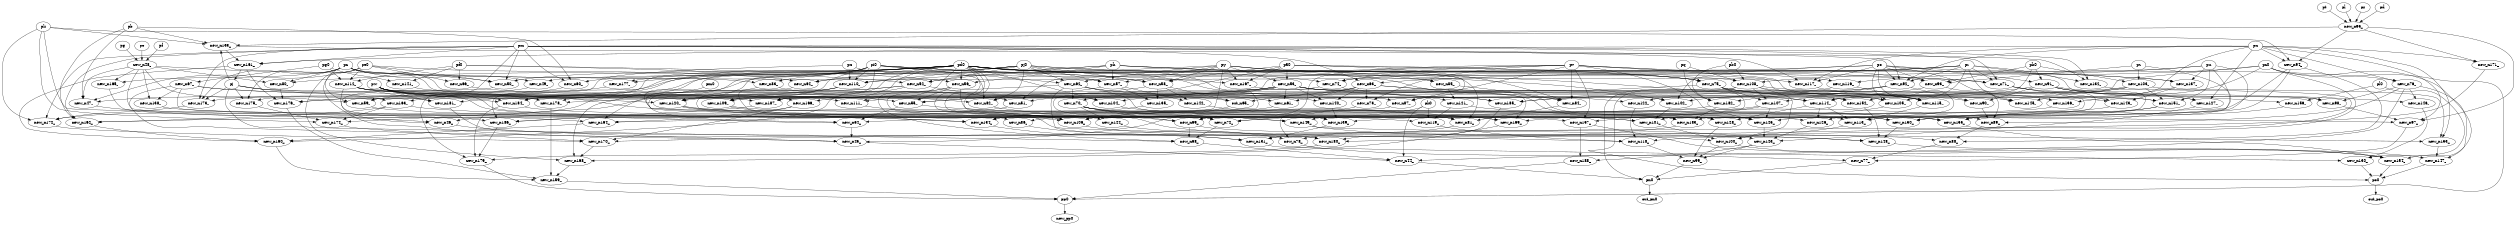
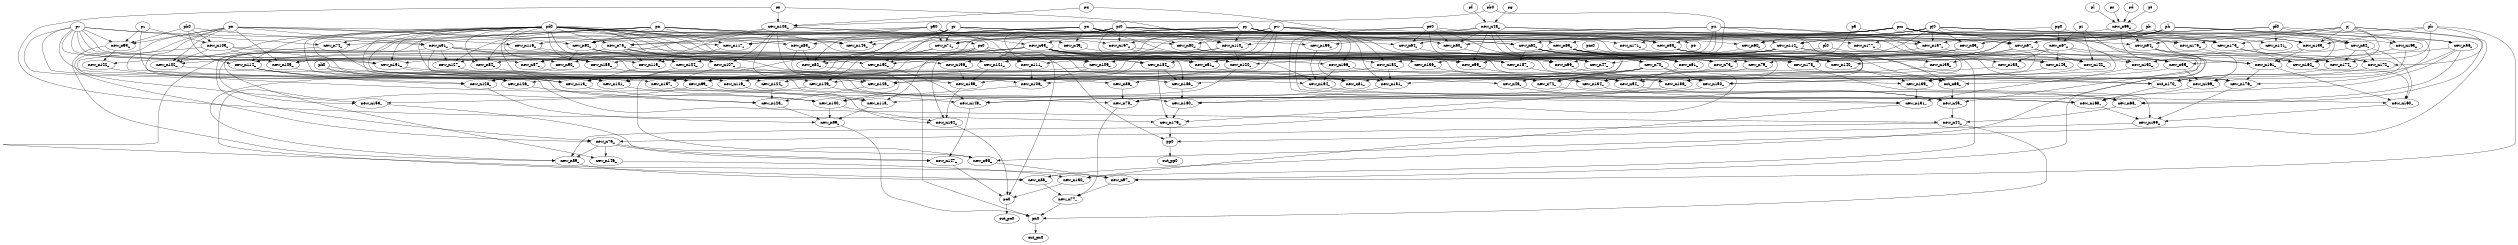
  digraph {
    new_n44_
    pn0
    out_pn0
    new_n77_
    new_n108_
    new_n100_
    new_n107_
    new_n115_
    new_n127_
    po0
    new_n99_
    new_n154_
    new_n125_
    new_n157_
    new_n106_
    new_n113_
    new_n123_
    out_po0
    new_n45_
    pk0
    new_n86_
    new_n119_
    new_n78_
    new_n118_
    new_n68_
    new_n76_
    new_n89_
    new_n98_
    new_n147_
    new_n146_
    new_n88_
    new_n97_
    new_n130_
    new_n46_
    new_n54_
    new_n67_
    new_n138_
    new_n143_
    new_n178_
    new_n134_
    new_n139_
    new_n159_
    n43 [label=out_n65_]
    new_n50_
    new_n47_
    new_n51_
    pb
    new_n60_
    new_n133_
    new_n162_
    new_n59_
    new_n132_
    new_n161_
    new_n160_
    new_n48_
    new_n81_
    new_n80_
    new_n165_
    new_n176_
+   new_n79_
    new_n164_
    pe0
    new_n64_
    new_n66_
    new_n112_
    new_n131_
    new_n168_
    new_n111_
    new_n114_
    new_n184_
    new_n181_
    new_n120_
    new_n186_
    new_n49_
    pe
    pf
    pg
    pr
    new_n63_
    new_n71_
    new_n92_
    new_n145_
    new_n152_
    new_n102_
    new_n73_
    new_n61_
    new_n105_
    new_n140_
    new_n142_
    new_n70_
    new_n69_
    new_n149_
    new_n104_
    new_n90_
    new_n182_
    new_n148_
    pc
    new_n87_
    new_n83_
    new_n117_
    new_n173_
    new_n175_
    new_n82_
    new_n172_
    new_n174_
    pd0
    new_n75_
    new_n74_
    new_n84_
    new_n121_
    new_n124_
    new_n151_
    new_n185_
    new_n187_
    new_n72_
    new_n136_
    new_n122_
    new_n101_
    new_n128_
    new_n126_
    new_n155_
    new_n153_
    new_n150_
    new_n183_
    new_n179_
    new_n180_
    pm
-   new_n170_
+   new_n170_ [label=out_n170_]
    pv
    new_n93_
    new_n116_
-   new_n188_
    new_n53_
    new_n109_
    new_n166_
    new_n52_
    pj0
    new_n58_
    new_n57_
    new_n62_
    new_n85_
    new_n110_
    new_n137_
    new_n163_
    new_n177_
    new_n55_
    new_n135_
    new_n169_
    pf0
    new_n56_
    new_n141_
    ph
    pa0
    new_n167_
    py
    pi0
+   pi
    pg0
    pj
+   pa
    pu
    pn
    new_n94_
    new_n171_
    po
    new_n91_
    new_n156_
    ph0
    new_n103_
    pz
    new_n95_
    pk
    pt
    pl
    ps
    pd
    pp0
    pw
    pq
    pb0
    pc0
-   out_pp0 [label=new_pp0]
+   out_pp0
    px
    pl0
    pm0
    new_n44_ -> pn0
    pn0 -> out_pn0
    new_n77_ -> pn0
    new_n108_ -> pn0
    new_n108_ -> new_n100_
    new_n108_ -> new_n107_
    new_n108_ -> new_n115_
    new_n108_ -> new_n127_
    new_n108_ -> po0
    new_n100_ -> new_n99_
    new_n100_ -> new_n154_
    new_n107_ -> new_n125_
    new_n107_ -> new_n157_
    new_n107_ -> new_n106_
    new_n115_ -> new_n113_
    new_n127_ -> new_n123_
    po0 -> out_po0
    new_n99_ -> pn0
    new_n154_ -> po0
    new_n125_ -> new_n123_
    new_n157_ -> new_n154_
-   new_n157_ -> new_n188_
    new_n106_ -> new_n100_
    new_n113_ -> new_n100_
    new_n123_ -> new_n99_
-   new_n123_ -> new_n188_
    new_n45_ -> new_n44_
    pk0 -> new_n44_
    pk0 -> new_n86_
    pk0 -> new_n119_
    new_n86_ -> new_n78_
    new_n119_ -> new_n118_
    new_n78_ -> new_n77_
    new_n118_ -> new_n99_
    new_n68_ -> new_n44_
-   new_n76_ -> new_n44_
+   new_n44_ -> new_n76_
    new_n76_ -> new_n89_
    new_n76_ -> new_n98_
    new_n76_ -> new_n147_
    new_n76_ -> new_n146_
    new_n89_ -> new_n88_
    new_n98_ -> new_n97_
    new_n147_ -> po0
    new_n146_ -> new_n130_
    new_n88_ -> new_n77_
    new_n97_ -> new_n77_
    new_n130_ -> po0
    new_n46_ -> new_n45_
    new_n54_ -> new_n45_
    new_n67_ -> new_n45_
    new_n67_ -> new_n86_
    new_n67_ -> new_n138_
    new_n67_ -> new_n143_
    new_n67_ -> new_n178_
    new_n138_ -> new_n134_
    new_n143_ -> new_n139_
    new_n178_ -> new_n159_
    new_n134_ -> new_n131_
    new_n139_ -> new_n131_
    new_n159_ -> pp0
    n43 -> new_n45_
-   new_n50_ -> new_n46_
+   new_n50_ -> new_n66_
    new_n47_ -> new_n46_
    new_n51_ -> new_n46_
    pb -> new_n47_
    pb -> new_n60_
    pb -> new_n133_
    pb -> new_n162_
    new_n60_ -> new_n59_
    new_n133_ -> new_n132_
    new_n133_ -> new_n161_
    new_n162_ -> new_n160_
    new_n59_ -> new_n54_
    new_n132_ -> new_n131_
    new_n161_ -> new_n160_
    new_n161_ -> new_n176_
    new_n160_ -> new_n159_
    new_n48_ -> new_n138_
    new_n48_ -> new_n50_
    new_n48_ -> new_n47_
    new_n48_ -> new_n59_
    new_n48_ -> new_n81_
    new_n48_ -> new_n80_
    new_n48_ -> new_n165_
    new_n81_ -> new_n78_
    new_n80_ -> new_n176_
+   new_n80_ -> new_n79_
    new_n165_ -> new_n164_
    new_n176_ -> new_n159_
+   new_n79_ -> new_n78_
    new_n164_ -> new_n160_
    pe0 -> new_n50_
    pe0 -> new_n47_
    pe0 -> new_n64_
    pe0 -> new_n66_
    pe0 -> new_n112_
    pe0 -> new_n131_
    pe0 -> new_n168_
    new_n64_ -> new_n54_
    new_n66_ -> n43
    new_n112_ -> new_n111_
    new_n112_ -> new_n114_
    new_n112_ -> new_n184_
    new_n112_ -> new_n181_
    new_n112_ -> new_n120_
    new_n112_ -> new_n186_
    new_n131_ -> new_n130_
    new_n168_ -> new_n159_
    new_n111_ -> new_n106_
    new_n114_ -> new_n113_
    new_n114_ -> new_n128_
    new_n114_ -> new_n126_
    new_n184_ -> new_n183_
    new_n184_ -> new_n179_
    new_n181_ -> new_n180_
-   new_n120_ -> new_n119_
    new_n120_ -> new_n118_
    new_n120_ -> new_n155_
    new_n186_ -> new_n179_
    new_n49_ -> new_n47_
-   pe -> new_n48_
+   new_n48_ -> pe
    pf -> new_n48_
    pg -> new_n48_
    pr -> new_n98_
    pr -> new_n60_
    pr -> new_n132_
    pr -> new_n49_
    pr -> new_n63_
    pr -> new_n71_
    pr -> new_n92_
    pr -> new_n145_
    pr -> new_n152_
    new_n63_ -> n43
    new_n63_ -> new_n102_
    new_n63_ -> new_n73_
    new_n63_ -> new_n61_
    new_n63_ -> new_n105_
    new_n63_ -> new_n140_
+   new_n63_ -> new_n142_
    new_n63_ -> new_n70_
    new_n71_ -> new_n143_
    new_n71_ -> new_n69_
    new_n71_ -> new_n149_
    new_n92_ -> new_n107_
    new_n92_ -> new_n104_
    new_n92_ -> new_n90_
    new_n92_ -> new_n182_
    new_n152_ -> new_n148_
    new_n102_ -> new_n101_
    new_n73_ -> new_n72_
    new_n61_ -> new_n54_
    new_n105_ -> new_n101_
    new_n140_ -> new_n139_
    new_n142_ -> new_n139_
    new_n70_ -> new_n89_
    new_n70_ -> new_n69_
    new_n70_ -> new_n149_
    new_n70_ -> new_n124_
    new_n70_ -> new_n72_
    new_n70_ -> new_n150_
    new_n69_ -> new_n68_
    new_n69_ -> new_n88_
    new_n149_ -> new_n148_
    new_n149_ -> new_n153_
    new_n104_ -> new_n101_
    new_n90_ -> new_n89_
-   new_n182_ -> new_n106_
+   new_n182_ -> new_n181_
    new_n182_ -> new_n183_
    new_n148_ -> new_n147_
    pc -> new_n59_
    pc -> new_n80_
    pc -> new_n165_
    pc -> new_n49_
    pc -> new_n152_
    pc -> new_n87_
    pc -> new_n83_
    pc -> new_n117_
    pc -> new_n173_
    pc -> new_n175_
    new_n87_ -> new_n78_
    new_n83_ -> new_n134_
    new_n83_ -> new_n82_
    new_n117_ -> new_n115_
    new_n173_ -> new_n172_
-   new_n163_ -> new_n174_
+   new_n173_ -> new_n174_
    new_n175_ -> new_n174_
    new_n82_ -> new_n81_
    new_n172_ -> new_n170_
    new_n174_ -> new_n170_
    pd0 -> new_n139_
    pd0 -> new_n50_
    pd0 -> new_n59_
    pd0 -> new_n80_
    pd0 -> new_n164_
    pd0 -> new_n64_
-   pd0 -> new_n56_
+   pd0 -> new_n66_
    pd0 -> new_n168_
    pd0 -> new_n111_
    pd0 -> new_n114_
    pd0 -> new_n184_
    pd0 -> new_n181_
    pd0 -> new_n102_
    pd0 -> new_n69_
    pd0 -> new_n149_
    pd0 -> new_n104_
    pd0 -> new_n83_
    pd0 -> new_n75_
    pd0 -> new_n74_
    pd0 -> new_n84_
    pd0 -> new_n121_
    pd0 -> new_n124_
    pd0 -> new_n151_
    pd0 -> new_n185_
    pd0 -> new_n187_
    new_n75_ -> new_n107_
    new_n75_ -> new_n115_
    new_n75_ -> new_n152_
    new_n75_ -> new_n87_
    new_n75_ -> new_n72_
    new_n75_ -> new_n136_
    new_n74_ -> new_n72_
    new_n74_ -> new_n122_
    new_n84_ -> new_n81_
    new_n121_ -> new_n119_
    new_n121_ -> new_n155_
    new_n124_ -> new_n123_
    new_n151_ -> new_n155_
    new_n151_ -> new_n150_
    new_n185_ -> new_n180_
    new_n187_ -> new_n186_
    new_n72_ -> new_n68_
    new_n136_ -> new_n134_
    new_n122_ -> new_n118_
    new_n101_ -> new_n100_
    new_n128_ -> new_n99_
    new_n126_ -> new_n123_
    new_n155_ -> new_n154_
    new_n153_ -> new_n147_
    new_n150_ -> new_n148_
    new_n183_ -> new_n180_
    new_n179_ -> pp0
    new_n180_ -> new_n179_
    pm -> new_n50_
    pm -> new_n60_
    pm -> new_n162_
    pm -> new_n132_
    pm -> new_n161_
    pm -> new_n63_
    pm -> new_n71_
    pm -> new_n92_
    pm -> new_n117_
    pm -> new_n173_
    pm -> new_n175_
    pm -> new_n172_
    new_n170_ -> new_n168_
    pv -> new_n125_
    pv -> new_n157_
    pv -> new_n51_
    pv -> new_n73_
    pv -> new_n69_
    pv -> new_n87_
    pv -> new_n74_
    pv -> new_n84_
    pv -> new_n151_
    pv -> new_n93_
    pv -> new_n116_
    new_n93_ -> new_n89_
    new_n93_ -> new_n122_
    new_n116_ -> new_n115_
    new_n116_ -> new_n185_
-   new_n188_ -> pp0
    new_n53_ -> new_n51_
    new_n53_ -> new_n184_
    new_n53_ -> new_n120_
    new_n53_ -> new_n61_
    new_n53_ -> new_n105_
    new_n53_ -> new_n140_
    new_n53_ -> new_n90_
    new_n53_ -> new_n128_
    new_n53_ -> new_n183_
    new_n53_ -> new_n109_
    new_n53_ -> new_n166_
    new_n109_ -> new_n106_
    new_n109_ -> new_n113_
    new_n166_ -> new_n164_
    new_n166_ -> new_n170_
    new_n52_ -> new_n51_
    new_n52_ -> new_n160_
    new_n52_ -> new_n172_
    new_n52_ -> new_n174_
    pj0 -> new_n173_
    pj0 -> new_n82_
    pj0 -> new_n52_
    pj0 -> new_n58_
    pj0 -> new_n57_
    pj0 -> new_n62_
    pj0 -> new_n85_
    pj0 -> new_n110_
    pj0 -> new_n137_
    pj0 -> new_n163_
    pj0 -> new_n177_
    new_n58_ -> n43
    new_n58_ -> new_n142_
    new_n58_ -> new_n55_
    new_n58_ -> new_n135_
+   new_n57_ -> new_n79_
    new_n57_ -> new_n142_
    new_n57_ -> new_n55_
    new_n57_ -> new_n135_
    new_n62_ -> new_n61_
    new_n62_ -> new_n140_
    new_n62_ -> new_n70_
    new_n62_ -> new_n187_
    new_n62_ -> new_n101_
    new_n62_ -> new_n180_
    new_n85_ -> new_n84_
    new_n85_ -> new_n121_
    new_n110_ -> new_n120_
    new_n110_ -> new_n126_
    new_n110_ -> new_n109_
    new_n137_ -> new_n143_
    new_n137_ -> new_n136_
    new_n163_ -> new_n162_
    new_n163_ -> new_n169_
    new_n177_ -> new_n176_
    new_n55_ -> new_n54_
    new_n55_ -> new_n169_
    new_n135_ -> new_n134_
    new_n169_ -> new_n168_
    pf0 -> new_n66_
    pf0 -> new_n112_
    pf0 -> new_n52_
    pf0 -> new_n56_
    pf0 -> new_n141_
    new_n56_ -> new_n68_
    new_n56_ -> new_n148_
    new_n56_ -> new_n150_
    new_n56_ -> new_n55_
-   new_n141_ -> new_n55_
+   new_n141_ -> new_n140_
    ph -> new_n176_
    ph -> new_n64_
    ph -> new_n52_
    ph -> new_n57_
    ph -> new_n85_
    ph -> new_n137_
    ph -> new_n56_
    pa0 -> new_n71_
    pa0 -> new_n82_
    pa0 -> new_n75_
    pa0 -> new_n84_
    pa0 -> new_n53_
    pa0 -> new_n58_
    pa0 -> new_n167_
    new_n167_ -> new_n164_
    new_n167_ -> new_n169_
    py -> new_n81_
    py -> new_n186_
    py -> new_n71_
    py -> new_n75_
    py -> new_n53_
    py -> new_n58_
    py -> new_n57_
    py -> new_n62_
    py -> new_n110_
    py -> new_n167_
    pi0 -> new_n120_
    pi0 -> new_n186_
    pi0 -> new_n82_
    pi0 -> new_n128_
    pi0 -> new_n109_
    pi0 -> new_n58_
    pi0 -> new_n57_
    pi0 -> new_n62_
    pi0 -> new_n110_
    pi0 -> new_n177_
    pi0 -> new_n167_
+   pi -> new_n67_
+   pi -> n43
+   pi -> new_n142_
    pg0 -> new_n67_
    pg0 -> new_n112_
    pg0 -> new_n141_
    pj -> new_n68_
    pj -> new_n98_
    pj -> new_n133_
-   new_n161_ -> pj
+   pj -> new_n161_
    pj -> new_n145_
    pj -> new_n173_
    pj -> new_n175_
    pj -> new_n163_
+   pa -> new_n73_
+   pa -> new_n137_
    pu -> new_n125_
+   pu -> new_n152_
    pu -> new_n74_
    pu -> new_n151_
    pu -> new_n150_
    pu -> new_n116_
    pu -> new_n137_
    pn -> new_n127_
    pn -> new_n76_
    pn -> new_n97_
    pn -> new_n161_
    pn -> new_n92_
    pn -> new_n145_
    pn -> new_n117_
    pn -> new_n153_
    pn -> new_n94_
    pn -> new_n171_
    new_n94_ -> new_n88_
    new_n94_ -> new_n162_
    new_n94_ -> new_n169_
    new_n171_ -> new_n170_
    po -> new_n76_
    po -> new_n92_
    po -> new_n145_
    po -> new_n102_
    po -> new_n105_
    po -> new_n117_
-   po -> new_n187_
+   po -> new_n128_
    po -> new_n126_
    po -> new_n93_
    po -> new_n91_
    new_n91_ -> new_n127_
    new_n91_ -> new_n146_
    new_n91_ -> new_n90_
    new_n91_ -> new_n185_
    new_n91_ -> new_n183_
    new_n91_ -> new_n156_
    new_n156_ -> new_n155_
    ph0 -> new_n114_
    ph0 -> new_n93_
    ph0 -> new_n91_
    ph0 -> new_n103_
    new_n103_ -> new_n178_
    new_n103_ -> new_n102_
    new_n103_ -> new_n105_
    new_n103_ -> new_n151_
    new_n103_ -> new_n153_
    pz -> new_n113_
    pz -> new_n93_
    pz -> new_n103_
    new_n95_ -> new_n97_
    new_n95_ -> new_n133_
    new_n95_ -> new_n94_
    new_n95_ -> new_n171_
    pk -> new_n97_
    pk -> new_n133_
    pk -> new_n172_
    pk -> new_n174_
    pk -> new_n94_
    pt -> new_n95_
    pl -> new_n95_
    ps -> new_n95_
    pd -> new_n95_
    pp0 -> out_pp0
    pw -> new_n125_
    pw -> new_n157_
    pw -> new_n106_
-   pw -> new_n184_
+   pw -> new_n137_
    pw -> new_n181_
    pw -> new_n104_
    pw -> new_n185_
    pw -> new_n187_
    pw -> new_n166_
    pq -> new_n108_
    pq -> new_n182_
    pb0 -> new_n108_
    pb0 -> new_n182_
-   pc0 -> new_n108_
+   new_n108_ -> pc0
    pc0 -> new_n154_
    pc0 -> new_n118_
    pc0 -> new_n111_
    pc0 -> new_n114_
    pc0 -> pp0
    px -> new_n108_
    px -> new_n179_
    px -> new_n110_
    pl0 -> new_n130_
    pl0 -> new_n156_
    pm0 -> new_n178_
  }
